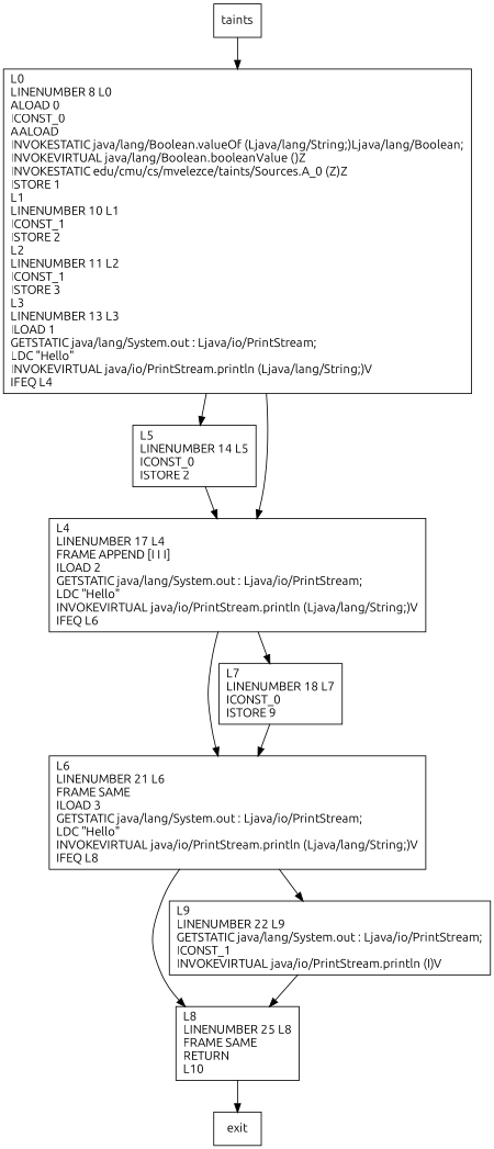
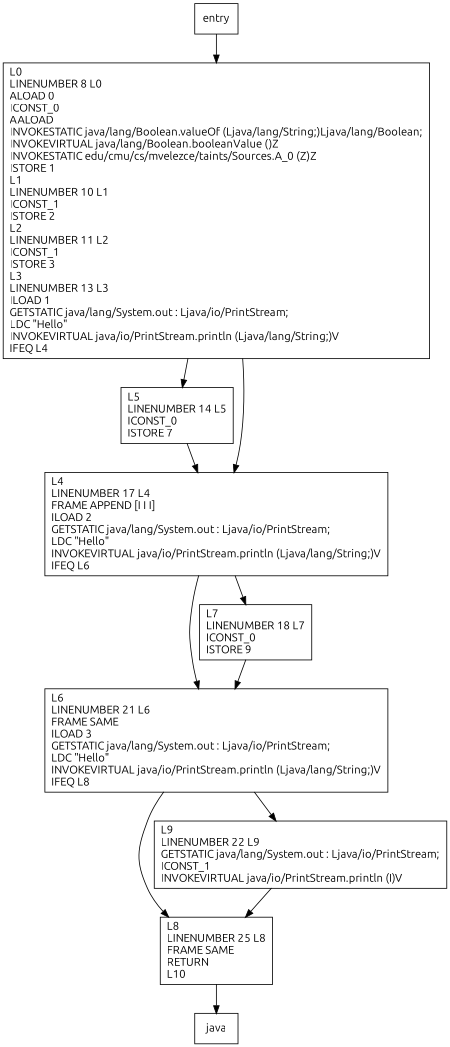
  digraph {
    fontname=Ubuntu
    node [fontname=Ubuntu shape=record]
    edge [fontname=Ubuntu]
-   n1 [label="L5\lLINENUMBER 14 L5\lICONST_0\lISTORE 2\l"]
+   n1 [label="L5\lLINENUMBER 14 L5\lICONST_0\lISTORE 7\l"]
    n2 [label="L4\lLINENUMBER 17 L4\lFRAME APPEND [I I I]\lILOAD 2\lGETSTATIC java/lang/System.out : Ljava/io/PrintStream;\lLDC \"Hello\"\lINVOKEVIRTUAL java/io/PrintStream.println (Ljava/lang/String;)V\lIFEQ L6\l"]
    n3 [label="L6\lLINENUMBER 21 L6\lFRAME SAME\lILOAD 3\lGETSTATIC java/lang/System.out : Ljava/io/PrintStream;\lLDC \"Hello\"\lINVOKEVIRTUAL java/io/PrintStream.println (Ljava/lang/String;)V\lIFEQ L8\l"]
    n4 [label="L7\lLINENUMBER 18 L7\lICONST_0\lISTORE 9\l"]
    n5 [label="L8\lLINENUMBER 25 L8\lFRAME SAME\lRETURN\lL10\l"]
    n6 [label="L9\lLINENUMBER 22 L9\lGETSTATIC java/lang/System.out : Ljava/io/PrintStream;\lICONST_1\lINVOKEVIRTUAL java/io/PrintStream.println (I)V\l"]
-   exit
+   exit [label=java]
    n8 [label="L0\lLINENUMBER 8 L0\lALOAD 0\lICONST_0\lAALOAD\lINVOKESTATIC java/lang/Boolean.valueOf (Ljava/lang/String;)Ljava/lang/Boolean;\lINVOKEVIRTUAL java/lang/Boolean.booleanValue ()Z\lINVOKESTATIC edu/cmu/cs/mvelezce/taints/Sources.A_0 (Z)Z\lISTORE 1\lL1\lLINENUMBER 10 L1\lICONST_1\lISTORE 2\lL2\lLINENUMBER 11 L2\lICONST_1\lISTORE 3\lL3\lLINENUMBER 13 L3\lILOAD 1\lGETSTATIC java/lang/System.out : Ljava/io/PrintStream;\lLDC \"Hello\"\lINVOKEVIRTUAL java/io/PrintStream.println (Ljava/lang/String;)V\lIFEQ L4\l"]
-   entry [label=taints]
+   entry
    n1 -> n2
    n2 -> n3
    n2 -> n4
    n3 -> n5
    n3 -> n6
    n4 -> n3
    n5 -> exit
    n6 -> n5
    n8 -> n1
    n8 -> n2
    entry -> n8
  }
